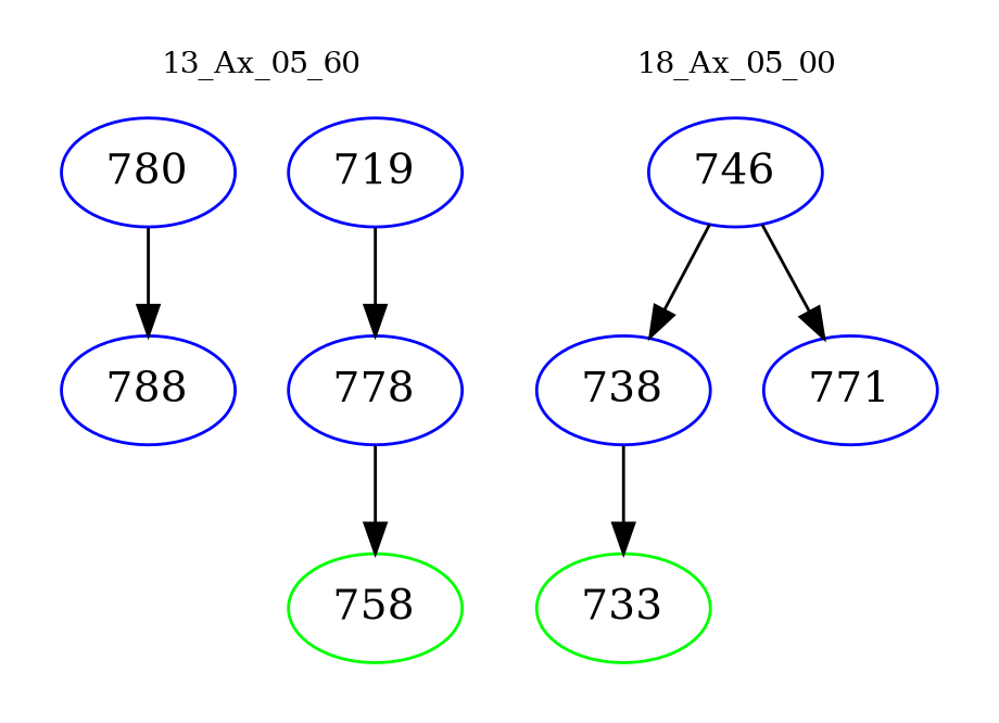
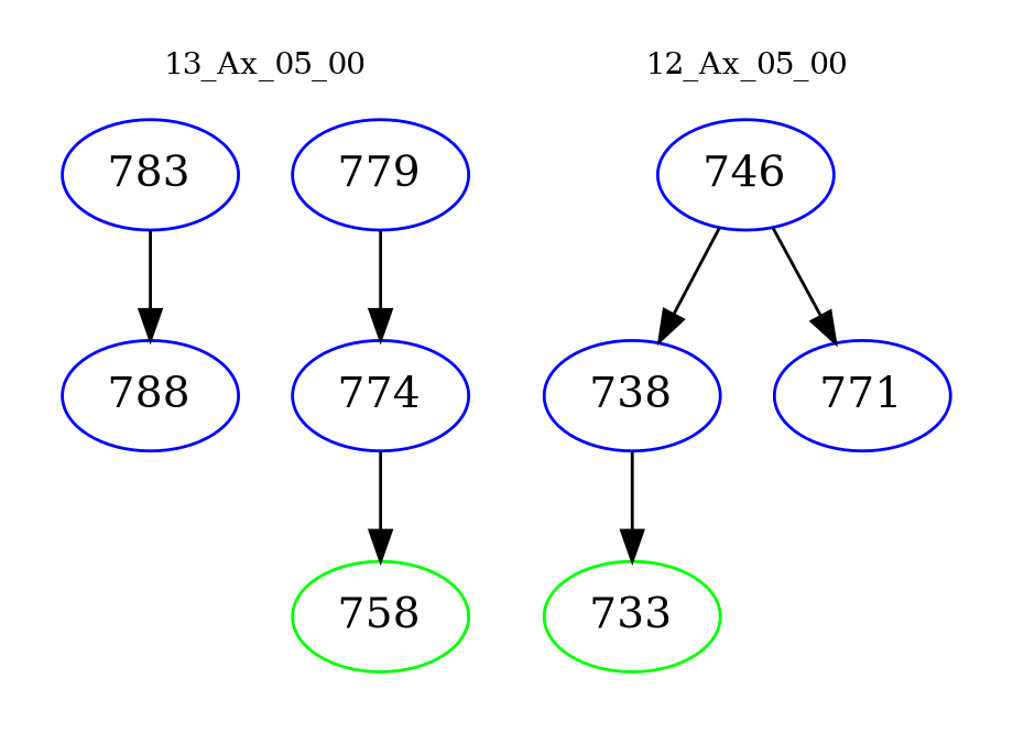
  digraph {
    node [color=blue]
    edge [color=black]
-   n1 [label=719]
-   n2 [label=778]
-   n3 [label=780]
+   n1 [label=779]
+   n2 [label=774]
+   n3 [label=783]
    n4 [color=green label=758]
    n5 [label=788]
    n6 [label=746]
    n7 [label=738]
    n8 [label=771]
    n9 [color=green label=733]
    subgraph cluster_1 {
      color=white
      fontsize=10
-     label="13_Ax_05_60"
+     label="13_Ax_05_00"
      n1
      n2
      n3
      n4
      n5
    }
    subgraph cluster_2 {
      color=white
      fontsize=10
-     label="18_Ax_05_00"
+     label="12_Ax_05_00"
      n6
      n7
      n8
      n9
    }
    n1 -> n2
    n2 -> n4
    n3 -> n5
    n6 -> n7
    n6 -> n8
    n7 -> n9
  }
